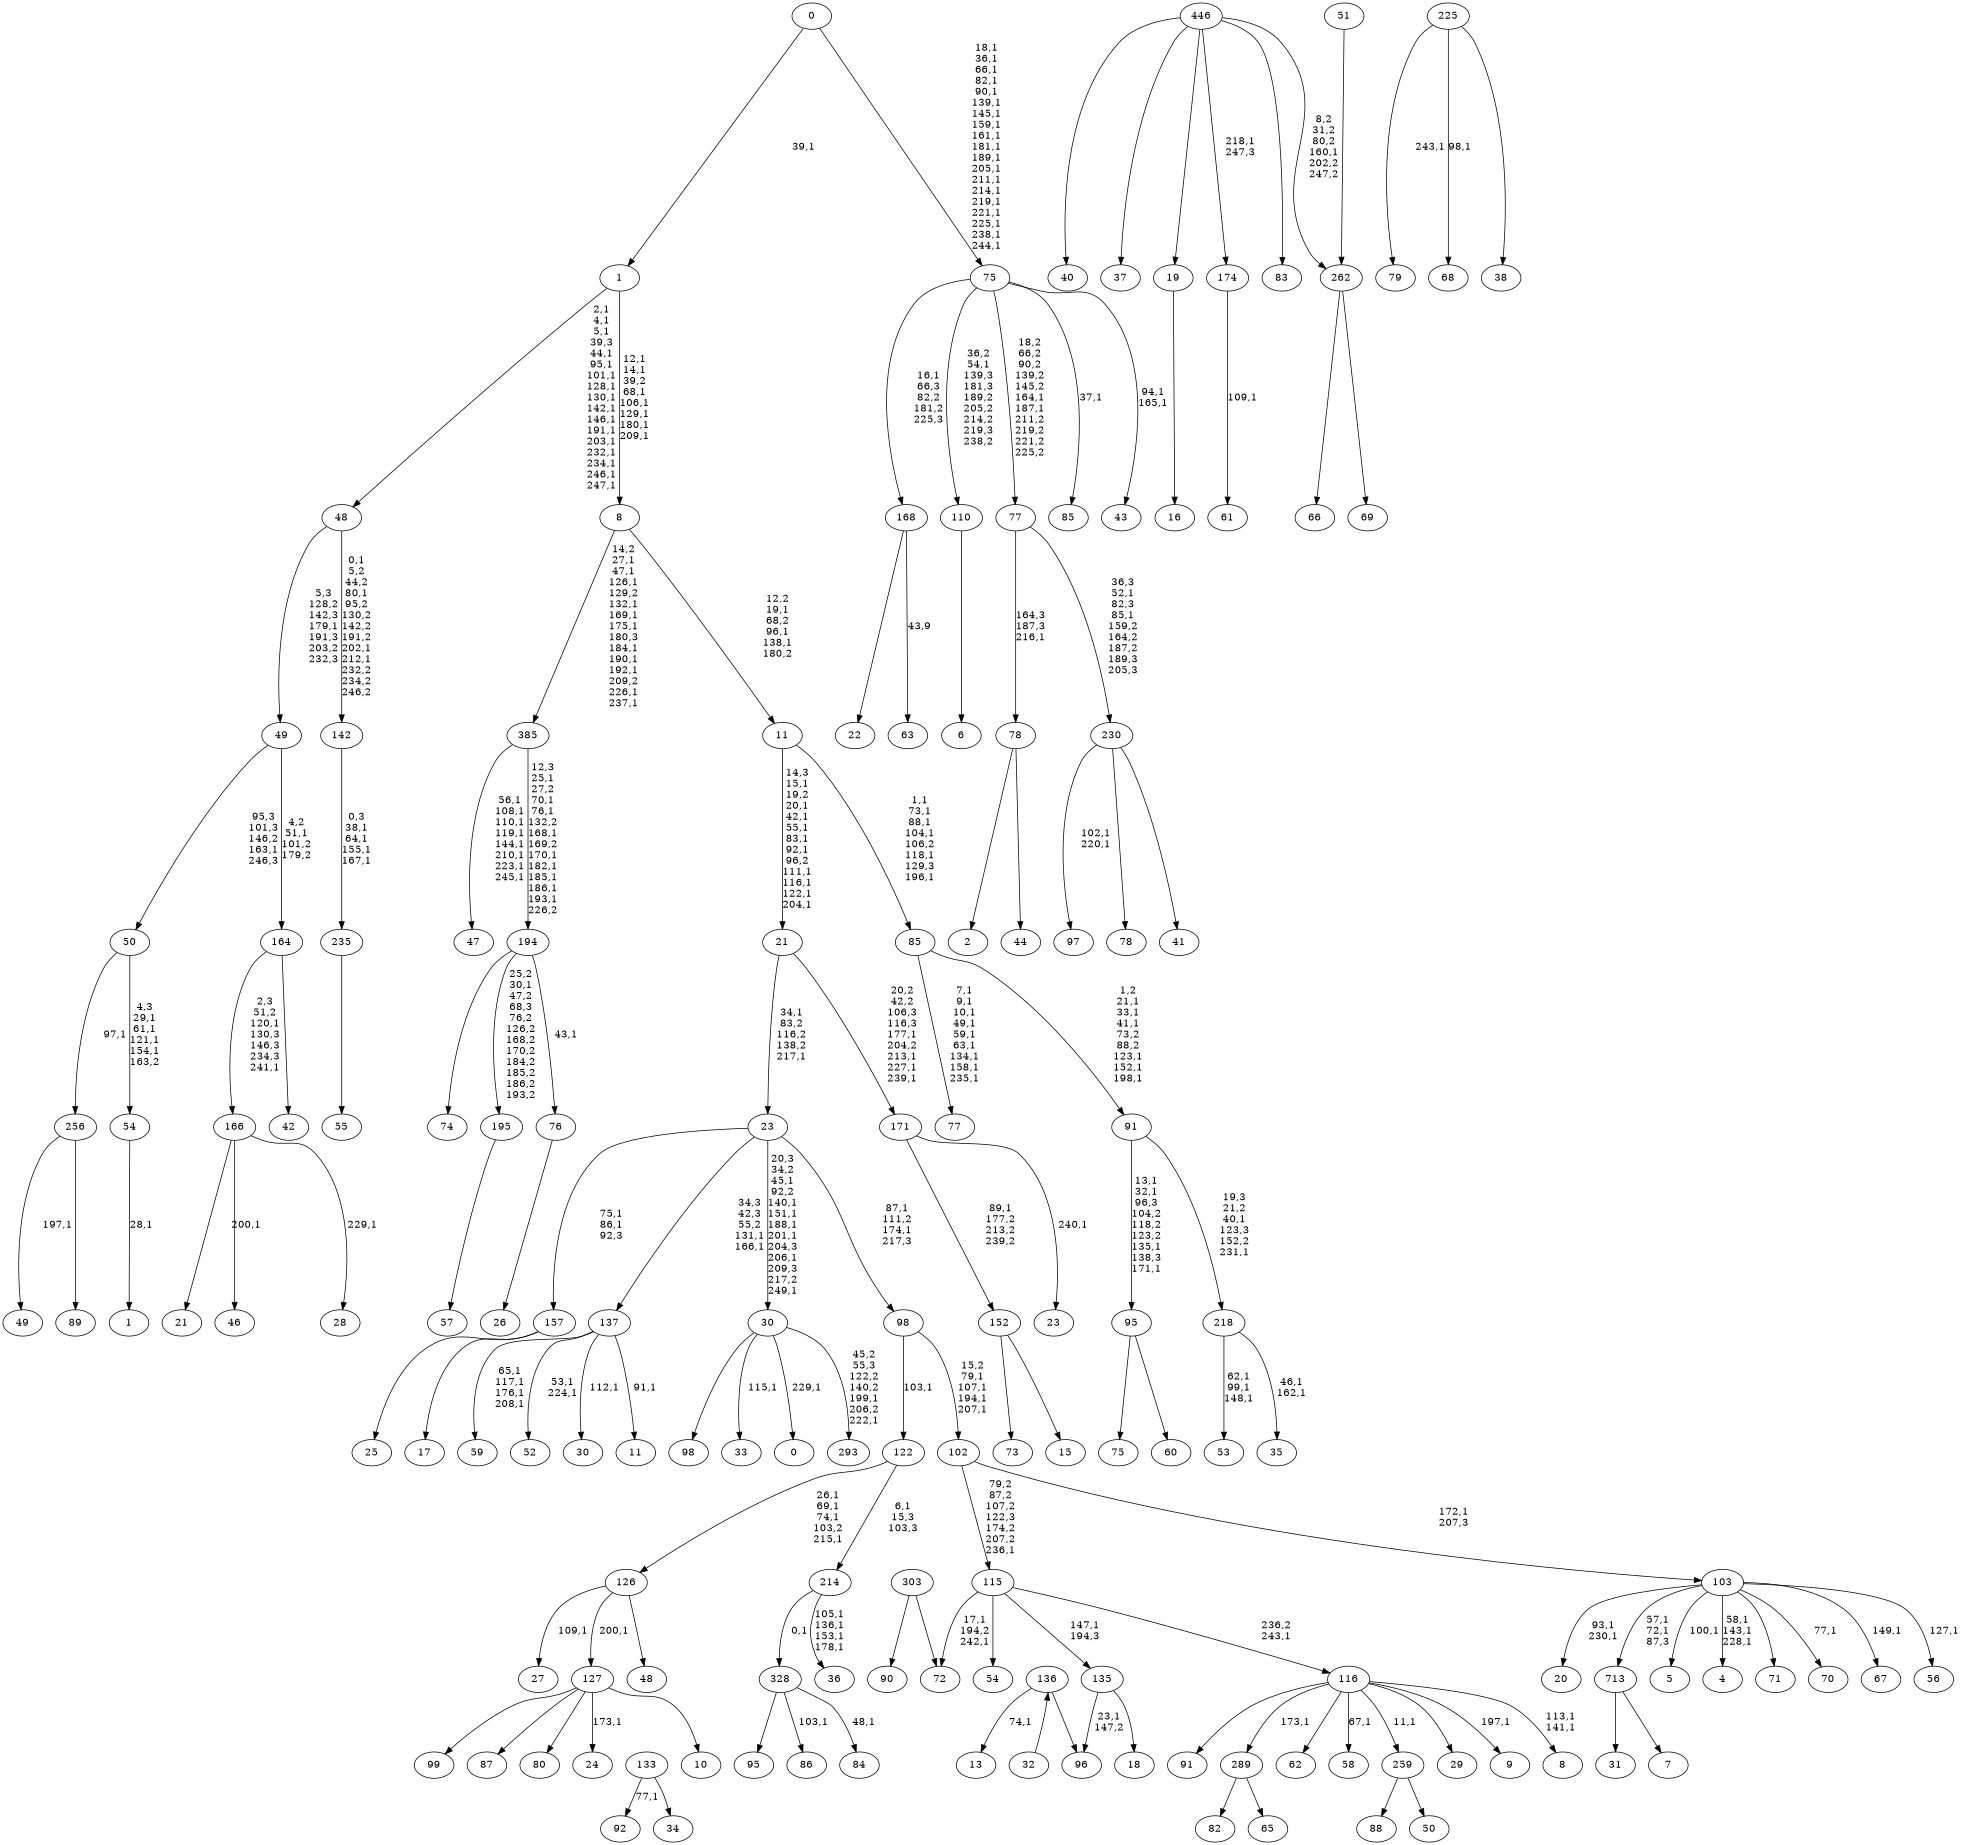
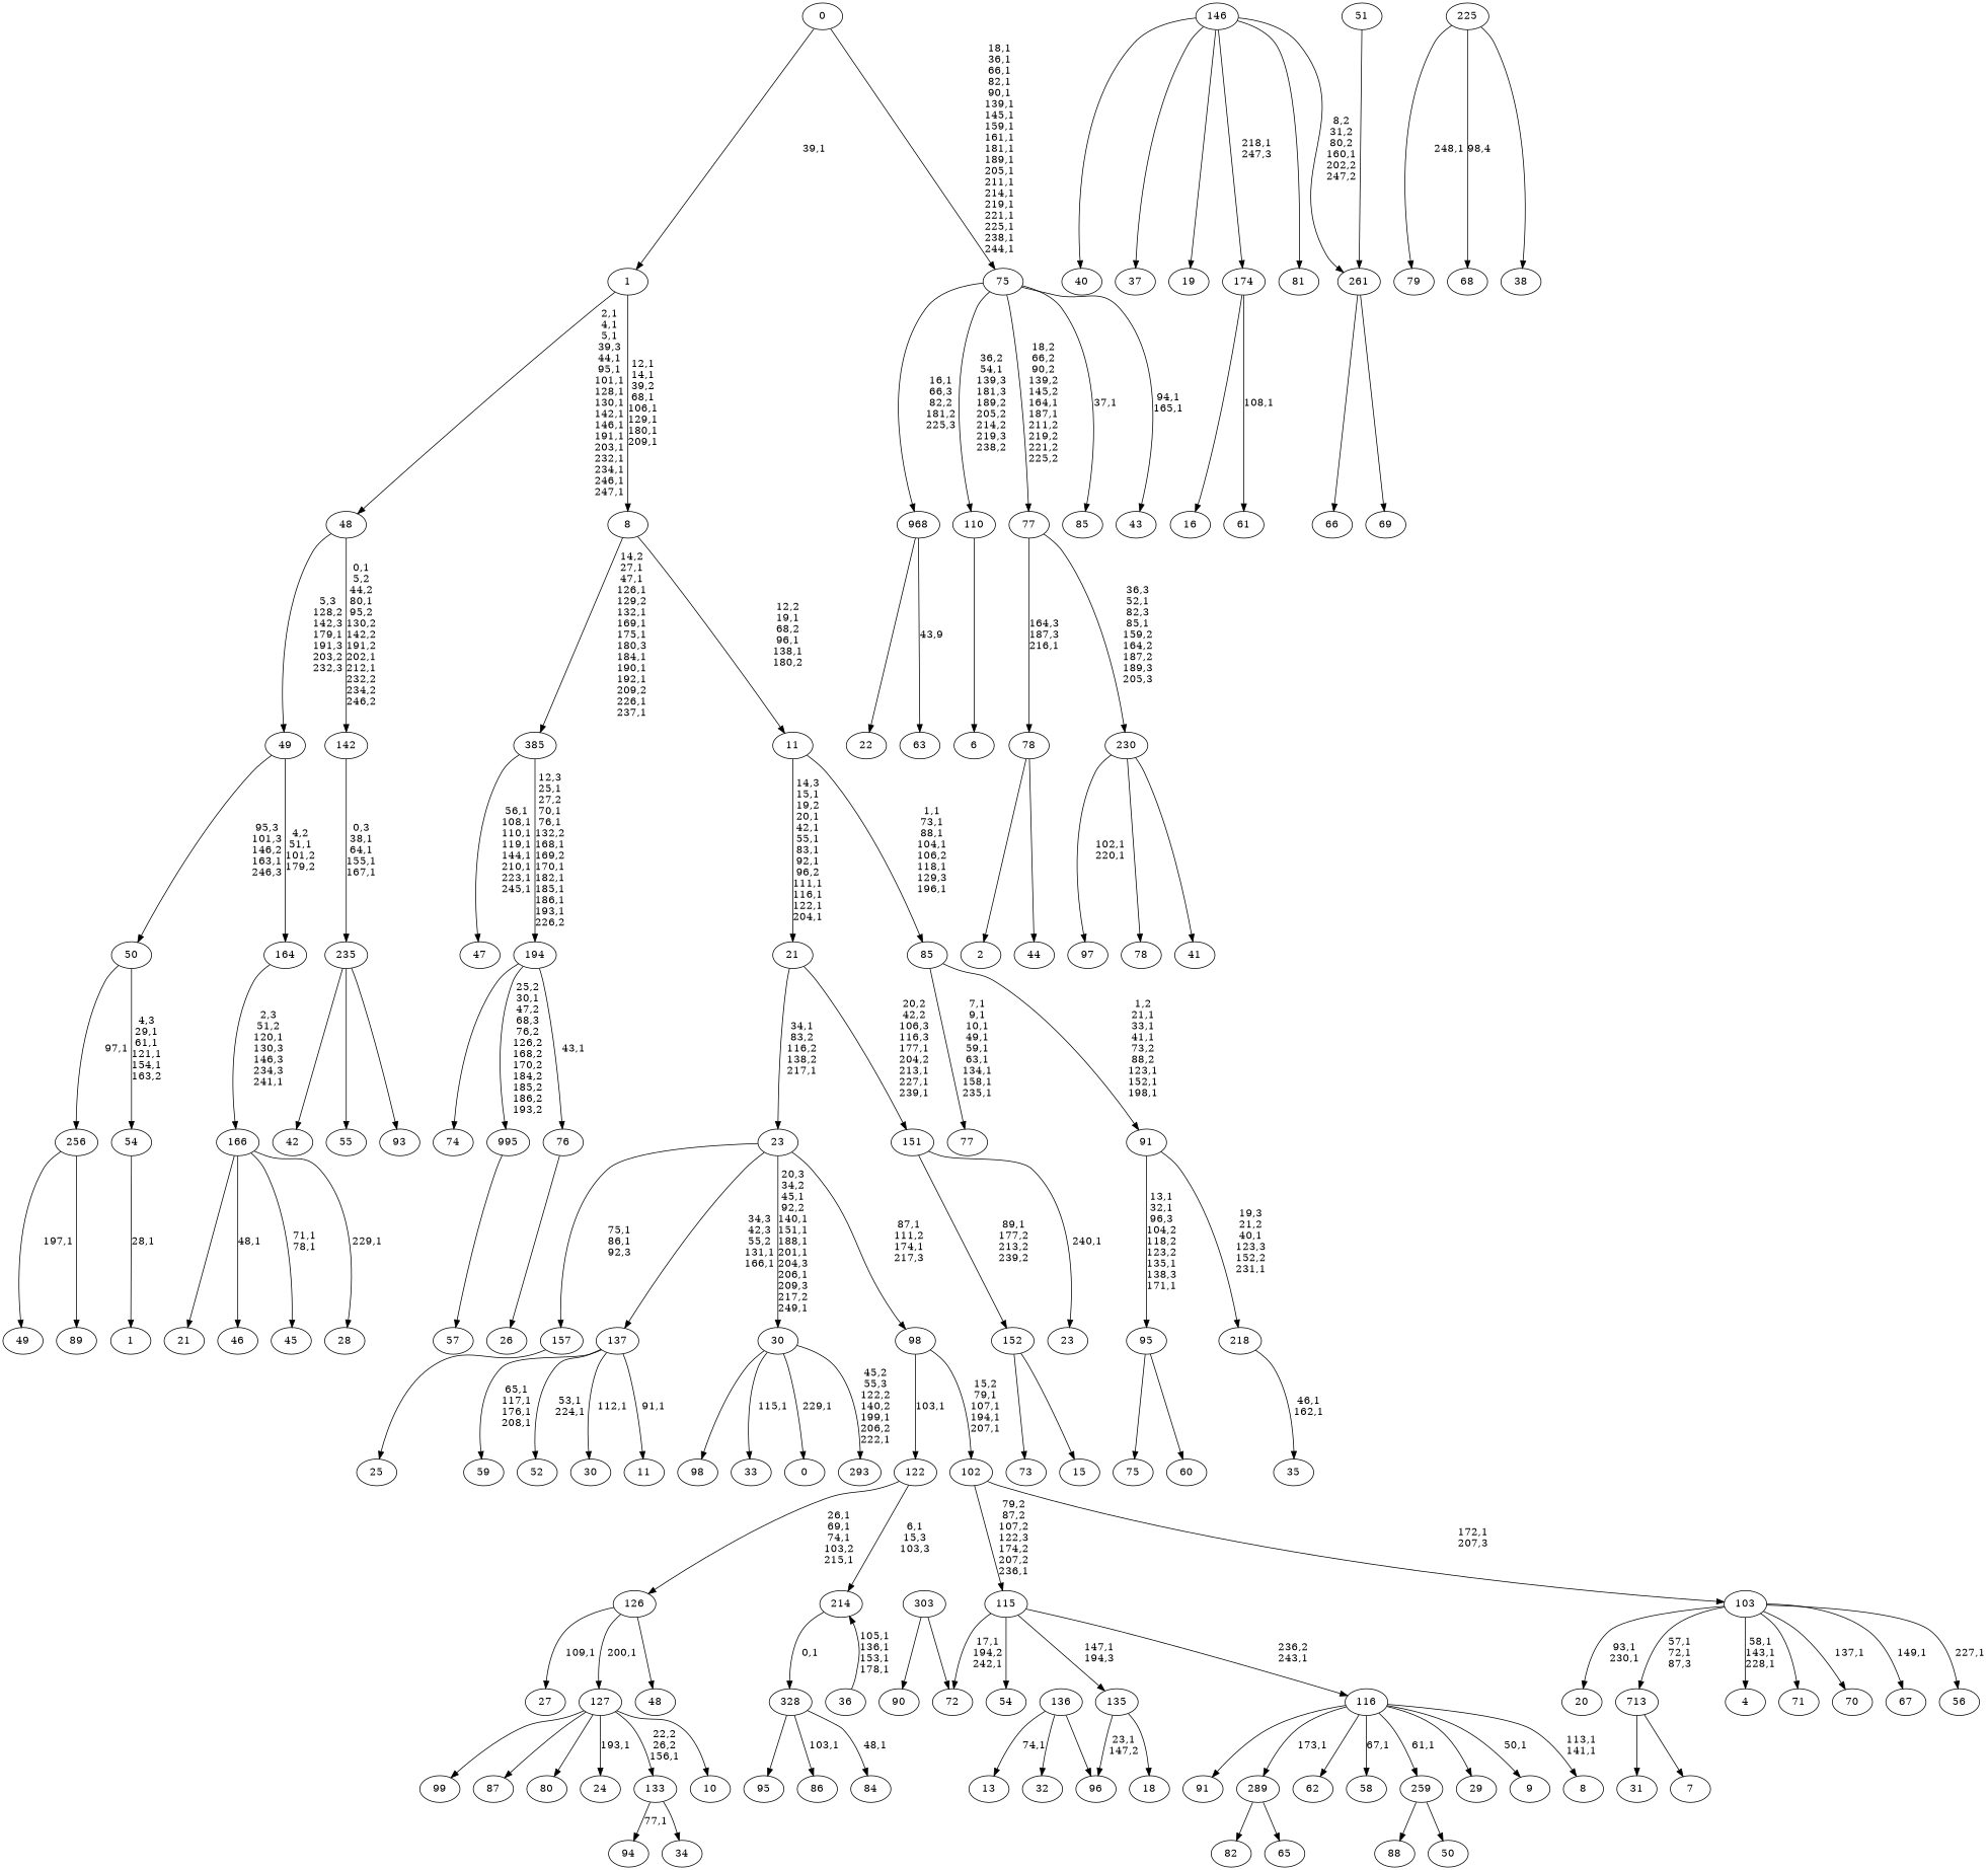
  digraph {
    n1 [label=99]
    n2 [label=98]
    n3 [label=97]
    n4 [label=96]
    n5 [label=95]
-   n6 [label=92]
+   n6 [label=94]
+   n7 [label=93]
    n8 [label=91]
    n9 [label=90]
    n10 [label=89]
    n11 [label=88]
    n12 [label=87]
    n13 [label=86]
    n14 [label=85]
    n15 [label=84]
    328
    n17 [label=82]
-   n18 [label=83]
+   n18 [label=81]
    n19 [label=80]
    n20 [label=79]
    n21 [label=78]
    n22 [label=77]
    n23 [label=76]
    n24 [label=26]
    n25 [label=75]
    n26 [label=74]
    n27 [label=73]
    n28 [label=72]
    303
    n30 [label=71]
    n31 [label=70]
    n32 [label=69]
    n33 [label=68]
    n34 [label=67]
    n35 [label=66]
    n36 [label=65]
    289
    n38 [label=63]
    n39 [label=62]
    n40 [label=61]
    n41 [label=60]
    n42 [label=59]
    n43 [label=58]
    n44 [label=57]
    n45 [label=56]
    n46 [label=55]
    n47 [label=54]
-   n48 [label=53]
    n49 [label=52]
    n50 [label=51]
-   261 [label=262]
+   261
    n52 [label=50]
    259
    n54 [label=49]
    256
    n56 [label=48]
    n57 [label=47]
    n58 [label=46]
+   n59 [label=45]
    n60 [label=44]
    n61 [label=43]
    n62 [label=42]
    235
    n64 [label=41]
    230
    n66 [label=40]
    n67 [label=38]
    225
    n69 [label=37]
    n70 [label=36]
    214
    n72 [label=35]
    n73 [label=218]
    n74 [label=34]
    n75 [label=33]
    n76 [label=32]
    n77 [label=31]
    n78 [label=30]
    n79 [label=29]
    n80 [label=28]
    n81 [label=27]
-   195
+   195 [label=995]
    194
    n84 [label=385]
    n85 [label=25]
    n86 [label=24]
    n87 [label=23]
    n88 [label=22]
-   168
+   168 [label=968]
    n90 [label=21]
    166
    164
    n93 [label=20]
    n94 [label=19]
    n95 [label=18]
-   n96 [label=17]
    157
    n98 [label=16]
    n99 [label=174]
    n100 [label=15]
    152
-   151 [label=171]
-   146 [label=446]
+   151
+   146
    142
    n105 [label=13]
    136
    135
    133
    n109 [label=11]
    n110 [label=137]
    n111 [label=10]
    127
    126
    122
    n115 [label=9]
    n116 [label=8]
    116
    115
    n119 [label=7]
    n120 [label=713]
    n121 [label=6]
    110
-   n123 [label=5]
    n124 [label=4]
    103
    102
    98
    95
    91
    85
    n131 [label=2]
    78
    77
    75
    n135 [label=1]
    54
    50
    49
    48
    n140 [label=0]
    30
    293
    23
    21
    11
    8
    1
    0
    328 -> n5
    328 -> n13 [label="103,1"]
    328 -> n15 [label="48,1"]
    n23 -> n24
    303 -> n9
    303 -> n28
    289 -> n17
    289 -> n36
    n50 -> 261
    261 -> n32
    261 -> n35
    259 -> n11
    259 -> n52
    256 -> n10
    256 -> n54 [label="197,1"]
+   235 -> n7
    235 -> n46
-   164 -> n62
+   235 -> n62
    230 -> n3 [label="102,1\n220,1"]
    230 -> n21
    230 -> n64
-   225 -> n20 [label="243,1"]
-   225 -> n33 [label="98,1"]
+   225 -> n20 [label="248,1"]
+   225 -> n33 [label="98,4"]
    225 -> n67
    214 -> 328 [label="0,1"]
-   214 -> n70 [label="105,1\n136,1\n153,1\n178,1"]
-   n73 -> n48 [label="62,1\n99,1\n148,1"]
+   n70 -> 214 [label="105,1\n136,1\n153,1\n178,1"]
    n73 -> n72 [label="46,1\n162,1"]
    195 -> n44
    194 -> n23 [label="43,1"]
    194 -> n26
    194 -> 195 [label="25,2\n30,1\n47,2\n68,3\n76,2\n126,2\n168,2\n170,2\n184,2\n185,2\n186,2\n193,2"]
    n84 -> n57 [label="56,1\n108,1\n110,1\n119,1\n144,1\n210,1\n223,1\n245,1"]
    n84 -> 194 [label="12,3\n25,1\n27,2\n70,1\n76,1\n132,2\n168,1\n169,2\n170,1\n182,1\n185,1\n186,1\n193,1\n226,2"]
    168 -> n38 [label="43,9"]
    168 -> n88
-   166 -> n58 [label="200,1"]
+   166 -> n58 [label="48,1"]
+   166 -> n59 [label="71,1\n78,1"]
    166 -> n80 [label="229,1"]
    166 -> n90
    164 -> 166 [label="2,3\n51,2\n120,1\n130,3\n146,3\n234,3\n241,1"]
    157 -> n85
-   157 -> n96
-   n99 -> n40 [label="109,1"]
-   n94 -> n98
+   n99 -> n40 [label="108,1"]
+   n99 -> n98
    152 -> n27
    152 -> n100
    151 -> n87 [label="240,1"]
    151 -> 152 [label="89,1\n177,2\n213,2\n239,2"]
    146 -> n18
    146 -> 261 [label="8,2\n31,2\n80,2\n160,1\n202,2\n247,2"]
    146 -> n66
    146 -> n69
    146 -> n94
    146 -> n99 [label="218,1\n247,3"]
    142 -> 235 [label="0,3\n38,1\n64,1\n155,1\n167,1"]
    136 -> n4
-   n76 -> 136
+   136 -> n76
    136 -> n105 [label="74,1"]
    135 -> n4 [label="23,1\n147,2"]
    135 -> n95
    133 -> n6 [label="77,1"]
    133 -> n74
    n110 -> n42 [label="65,1\n117,1\n176,1\n208,1"]
    n110 -> n49 [label="53,1\n224,1"]
    n110 -> n78 [label="112,1"]
    n110 -> n109 [label="91,1"]
    127 -> n1
    127 -> n12
    127 -> n19
-   127 -> n86 [label="173,1"]
+   127 -> n86 [label="193,1"]
+   127 -> 133 [label="22,2\n26,2\n156,1"]
    127 -> n111
    126 -> n56
    126 -> n81 [label="109,1"]
    126 -> 127 [label="200,1"]
    122 -> 214 [label="6,1\n15,3\n103,3"]
    122 -> 126 [label="26,1\n69,1\n74,1\n103,2\n215,1"]
    116 -> n8
    116 -> 289 [label="173,1"]
    116 -> n39
    116 -> n43 [label="67,1"]
-   116 -> 259 [label="11,1"]
+   116 -> 259 [label="61,1"]
    116 -> n79
-   116 -> n115 [label="197,1"]
+   116 -> n115 [label="50,1"]
    116 -> n116 [label="113,1\n141,1"]
    115 -> n28 [label="17,1\n194,2\n242,1"]
    115 -> n47
    115 -> 135 [label="147,1\n194,3"]
    115 -> 116 [label="236,2\n243,1"]
    n120 -> n77
    n120 -> n119
    110 -> n121
    103 -> n30
-   103 -> n31 [label="77,1"]
+   103 -> n31 [label="137,1"]
    103 -> n34 [label="149,1"]
-   103 -> n45 [label="127,1"]
+   103 -> n45 [label="227,1"]
    103 -> n93 [label="93,1\n230,1"]
    103 -> n120 [label="57,1\n72,1\n87,3"]
-   103 -> n123 [label="100,1"]
    103 -> n124 [label="58,1\n143,1\n228,1"]
    102 -> 115 [label="79,2\n87,2\n107,2\n122,3\n174,2\n207,2\n236,1"]
    102 -> 103 [label="172,1\n207,3"]
    98 -> 122 [label="103,1"]
    98 -> 102 [label="15,2\n79,1\n107,1\n194,1\n207,1"]
    95 -> n25
    95 -> n41
    91 -> n73 [label="19,3\n21,2\n40,1\n123,3\n152,2\n231,1"]
    91 -> 95 [label="13,1\n32,1\n96,3\n104,2\n118,2\n123,2\n135,1\n138,3\n171,1"]
    85 -> n22 [label="7,1\n9,1\n10,1\n49,1\n59,1\n63,1\n134,1\n158,1\n235,1"]
    85 -> 91 [label="1,2\n21,1\n33,1\n41,1\n73,2\n88,2\n123,1\n152,1\n198,1"]
    78 -> n60
    78 -> n131
    77 -> 230 [label="36,3\n52,1\n82,3\n85,1\n159,2\n164,2\n187,2\n189,3\n205,3"]
    77 -> 78 [label="164,3\n187,3\n216,1"]
    75 -> n14 [label="37,1"]
    75 -> n61 [label="94,1\n165,1"]
    75 -> 168 [label="16,1\n66,3\n82,2\n181,2\n225,3"]
    75 -> 110 [label="36,2\n54,1\n139,3\n181,3\n189,2\n205,2\n214,2\n219,3\n238,2"]
    75 -> 77 [label="18,2\n66,2\n90,2\n139,2\n145,2\n164,1\n187,1\n211,2\n219,2\n221,2\n225,2"]
    54 -> n135 [label="28,1"]
    50 -> 256 [label="97,1"]
    50 -> 54 [label="4,3\n29,1\n61,1\n121,1\n154,1\n163,2"]
    49 -> 164 [label="4,2\n51,1\n101,2\n179,2"]
    49 -> 50 [label="95,3\n101,3\n146,2\n163,1\n246,3"]
    48 -> 142 [label="0,1\n5,2\n44,2\n80,1\n95,2\n130,2\n142,2\n191,2\n202,1\n212,1\n232,2\n234,2\n246,2"]
    48 -> 49 [label="5,3\n128,2\n142,3\n179,1\n191,3\n203,2\n232,3"]
    30 -> n2
    30 -> n75 [label="115,1"]
    30 -> n140 [label="229,1"]
    30 -> 293 [label="45,2\n55,3\n122,2\n140,2\n199,1\n206,2\n222,1"]
    23 -> 157 [label="75,1\n86,1\n92,3"]
    23 -> n110 [label="34,3\n42,3\n55,2\n131,1\n166,1"]
    23 -> 98 [label="87,1\n111,2\n174,1\n217,3"]
    23 -> 30 [label="20,3\n34,2\n45,1\n92,2\n140,1\n151,1\n188,1\n201,1\n204,3\n206,1\n209,3\n217,2\n249,1"]
    21 -> 151 [label="20,2\n42,2\n106,3\n116,3\n177,1\n204,2\n213,1\n227,1\n239,1"]
    21 -> 23 [label="34,1\n83,2\n116,2\n138,2\n217,1"]
    11 -> 85 [label="1,1\n73,1\n88,1\n104,1\n106,2\n118,1\n129,3\n196,1"]
    11 -> 21 [label="14,3\n15,1\n19,2\n20,1\n42,1\n55,1\n83,1\n92,1\n96,2\n111,1\n116,1\n122,1\n204,1"]
    8 -> n84 [label="14,2\n27,1\n47,1\n126,1\n129,2\n132,1\n169,1\n175,1\n180,3\n184,1\n190,1\n192,1\n209,2\n226,1\n237,1"]
    8 -> 11 [label="12,2\n19,1\n68,2\n96,1\n138,1\n180,2"]
    1 -> 48 [label="2,1\n4,1\n5,1\n39,3\n44,1\n95,1\n101,1\n128,1\n130,1\n142,1\n146,1\n191,1\n203,1\n232,1\n234,1\n246,1\n247,1"]
    1 -> 8 [label="12,1\n14,1\n39,2\n68,1\n106,1\n129,1\n180,1\n209,1"]
    0 -> 75 [label="18,1\n36,1\n66,1\n82,1\n90,1\n139,1\n145,1\n159,1\n161,1\n181,1\n189,1\n205,1\n211,1\n214,1\n219,1\n221,1\n225,1\n238,1\n244,1"]
    0 -> 1 [label="39,1"]
  }
